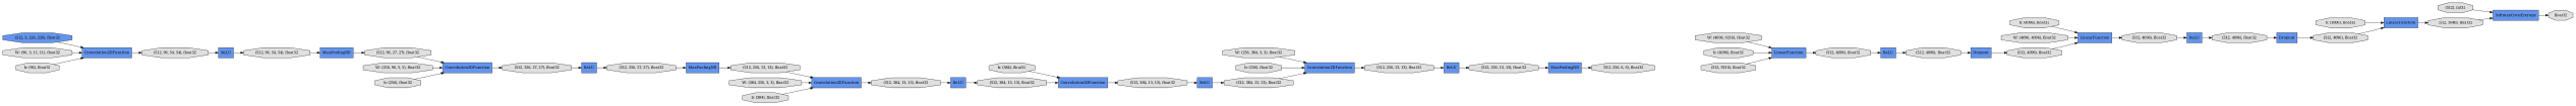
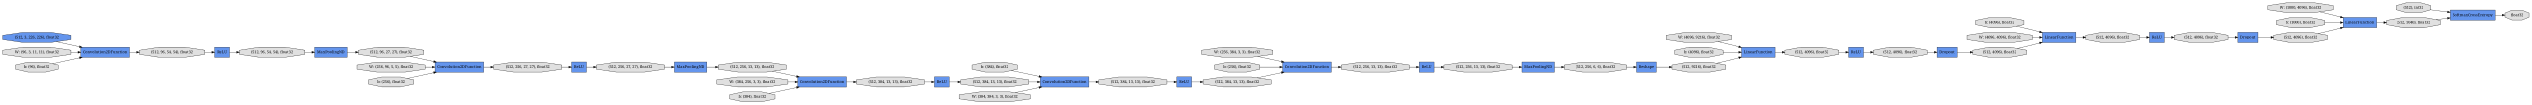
  digraph {
    fontname="Noto Serif"
    rankdir=LR
    node [fillcolor="#E0E0E0" fontname="Noto Serif" shape=octagon style=filled]
    edge [fontname="Noto Serif"]
    n1 [label="(512, 384, 13, 13), float32"]
    n2 [fillcolor="#6495ED" label=ReLU shape=record]
    n3 [label="(512, 384, 13, 13), float32"]
    n4 [label="(512, 256, 13, 13), float32"]
    n5 [fillcolor="#6495ED" label=ReLU shape=record]
    n6 [label="(512, 256, 13, 13), float32"]
    n7 [fillcolor="#6495ED" label="(512, 3, 226, 226), float32"]
    n8 [fillcolor="#6495ED" label=Convolution2DFunction shape=record]
    n9 [label="(512, 96, 54, 54), float32"]
    n10 [label="(512, 4096), float32"]
    n11 [fillcolor="#6495ED" label=LinearFunction shape=record]
    n12 [label="(512, 1040), float32"]
    n13 [fillcolor="#6495ED" label=ReLU shape=record]
    n14 [label="(512, 256, 27, 27), float32"]
    n15 [fillcolor="#6495ED" label=MaxPoolingND shape=record]
    n16 [fillcolor="#6495ED" label=SoftmaxCrossEntropy shape=record]
    n17 [label=float32]
    n18 [label="b: (4096), float32"]
    n19 [fillcolor="#6495ED" label=LinearFunction shape=record]
    n20 [label="(512, 4096), float32"]
    n21 [label="(512, 4096), float32"]
    n22 [fillcolor="#6495ED" label=ReLU shape=record]
    n23 [label="(512, 4096), float32"]
    n24 [fillcolor="#6495ED" label=MaxPoolingND shape=record]
    n25 [label="(512, 256, 6, 6), float32"]
+   n26 [fillcolor="#6495ED" label=Reshape shape=record]
    n27 [label="b: (384), float32"]
    n28 [fillcolor="#6495ED" label=Convolution2DFunction shape=record]
    n29 [label="(512, 256, 13, 13), float32"]
    n30 [fillcolor="#6495ED" label=Convolution2DFunction shape=record]
    n31 [label="(512, 384, 13, 13), float32"]
    n32 [fillcolor="#6495ED" label=MaxPoolingND shape=record]
    n33 [label="(512, 96, 27, 27), float32"]
    n34 [fillcolor="#6495ED" label=Convolution2DFunction shape=record]
    n35 [label="(512, 4096), float32"]
    n36 [fillcolor="#6495ED" label=Dropout shape=record]
    n37 [fillcolor="#6495ED" label=Convolution2DFunction shape=record]
    n38 [fillcolor="#6495ED" label=ReLU shape=record]
+   n39 [label="W: (1000, 4096), float32"]
    n40 [label="W: (256, 384, 3, 3), float32"]
    n41 [label="(512, 256, 27, 27), float32"]
    n42 [fillcolor="#6495ED" label=LinearFunction shape=record]
    n43 [label="W: (256, 96, 5, 5), float32"]
    n44 [label="W: (96, 3, 11, 11), float32"]
    n45 [label="(512, 9216), float32"]
    n46 [fillcolor="#6495ED" label=Dropout shape=record]
    n47 [label="(512, 4096), float32"]
    n48 [label="b: (256), float32"]
    n49 [label="b: (1000), float32"]
    n50 [label="b: (256), float32"]
    n51 [fillcolor="#6495ED" label=ReLU shape=record]
    n52 [label="(512, 96, 54, 54), float32"]
    n53 [label="(512, 384, 13, 13), float32"]
    n54 [label="W: (4096, 9216), float32"]
    n55 [fillcolor="#6495ED" label=ReLU shape=record]
    n56 [label="W: (384, 256, 3, 3), float32"]
    n57 [label="(512), int32"]
    n58 [label="b: (4096), float32"]
    n59 [label="b: (384), float32"]
    n60 [label="b: (96), float32"]
    n61 [label="W: (4096, 4096), float32"]
+   n62 [label="W: (384, 384, 3, 3), float32"]
    n1 -> n2
    n2 -> n3
    n3 -> n37
    n4 -> n5
    n5 -> n6
    n6 -> n24
    n7 -> n8
    n8 -> n9
    n9 -> n51
    n10 -> n11
    n11 -> n12
    n12 -> n16
    n13 -> n14
    n14 -> n15
    n15 -> n29
    n16 -> n17
    n18 -> n19
    n19 -> n20
    n20 -> n38
    n21 -> n22
    n22 -> n23
    n23 -> n46
    n24 -> n25
+   n25 -> n26
+   n26 -> n45
    n27 -> n28
    n28 -> n1
    n29 -> n30
    n30 -> n31
    n31 -> n55
    n32 -> n33
    n33 -> n34
    n34 -> n41
    n35 -> n36
    n36 -> n10
    n37 -> n4
    n38 -> n35
+   n39 -> n11
    n40 -> n37
    n41 -> n13
    n42 -> n21
    n43 -> n34
    n44 -> n8
    n45 -> n42
    n46 -> n47
    n47 -> n19
    n48 -> n37
    n49 -> n11
    n50 -> n34
    n51 -> n52
    n52 -> n32
    n53 -> n28
    n54 -> n42
    n55 -> n53
    n56 -> n30
    n57 -> n16
    n58 -> n42
    n59 -> n30
    n60 -> n8
    n61 -> n19
+   n62 -> n28
  }
